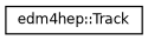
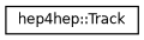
  digraph {
    rankdir=LR
-   n1 [color=black fillcolor=white fontname=Helvetica fontsize=10 height=0.2 label="edm4hep::Track" shape=record style=filled width=0.4]
+   n1 [color=black fillcolor=white fontname=Helvetica fontsize=10 height=0.2 label="hep4hep::Track" shape=record style=filled width=0.4]
  }
